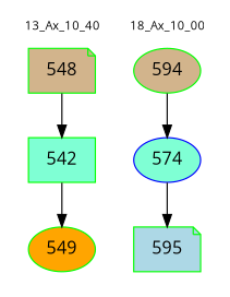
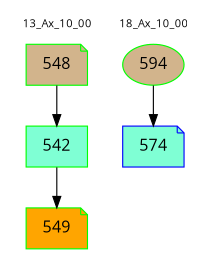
  digraph {
    fontname="Open Sans"
    node [color=green fillcolor=tan fontname="Open Sans" shape=ellipse style=filled]
    edge [color=black fontname="Open Sans"]
    n1 [label=548 shape=note]
    n2 [fillcolor=aquamarine label=542 shape=box]
-   n3 [fillcolor=orange label=549]
+   n3 [fillcolor=orange label=549 shape=note]
    n4 [label=594]
-   n5 [color=blue fillcolor=aquamarine label=574]
-   n6 [fillcolor=lightblue label=595 shape=note]
+   n5 [color=blue fillcolor=aquamarine label=574 shape=note]
    subgraph cluster_1 {
      color=white
      fontsize=10
-     label="13_Ax_10_40"
+     label="13_Ax_10_00"
      n1
      n2
      n3
    }
    subgraph cluster_2 {
      color=white
      fontsize=10
      label="18_Ax_10_00"
      n4
      n5
-     n6
    }
    n1 -> n2
    n2 -> n3
    n4 -> n5
-   n5 -> n6
  }
